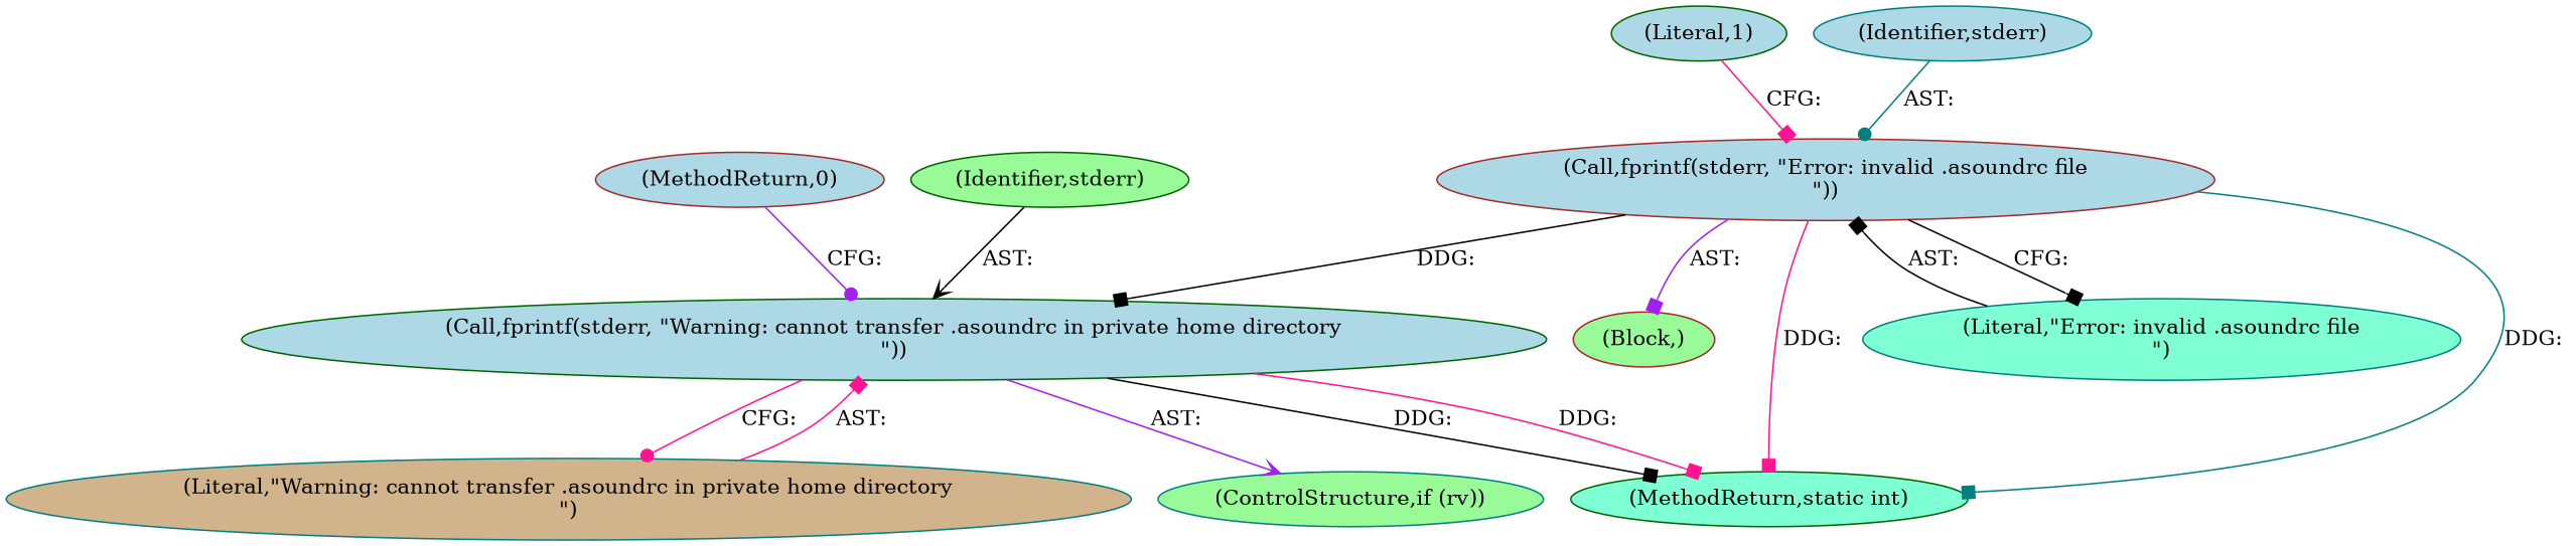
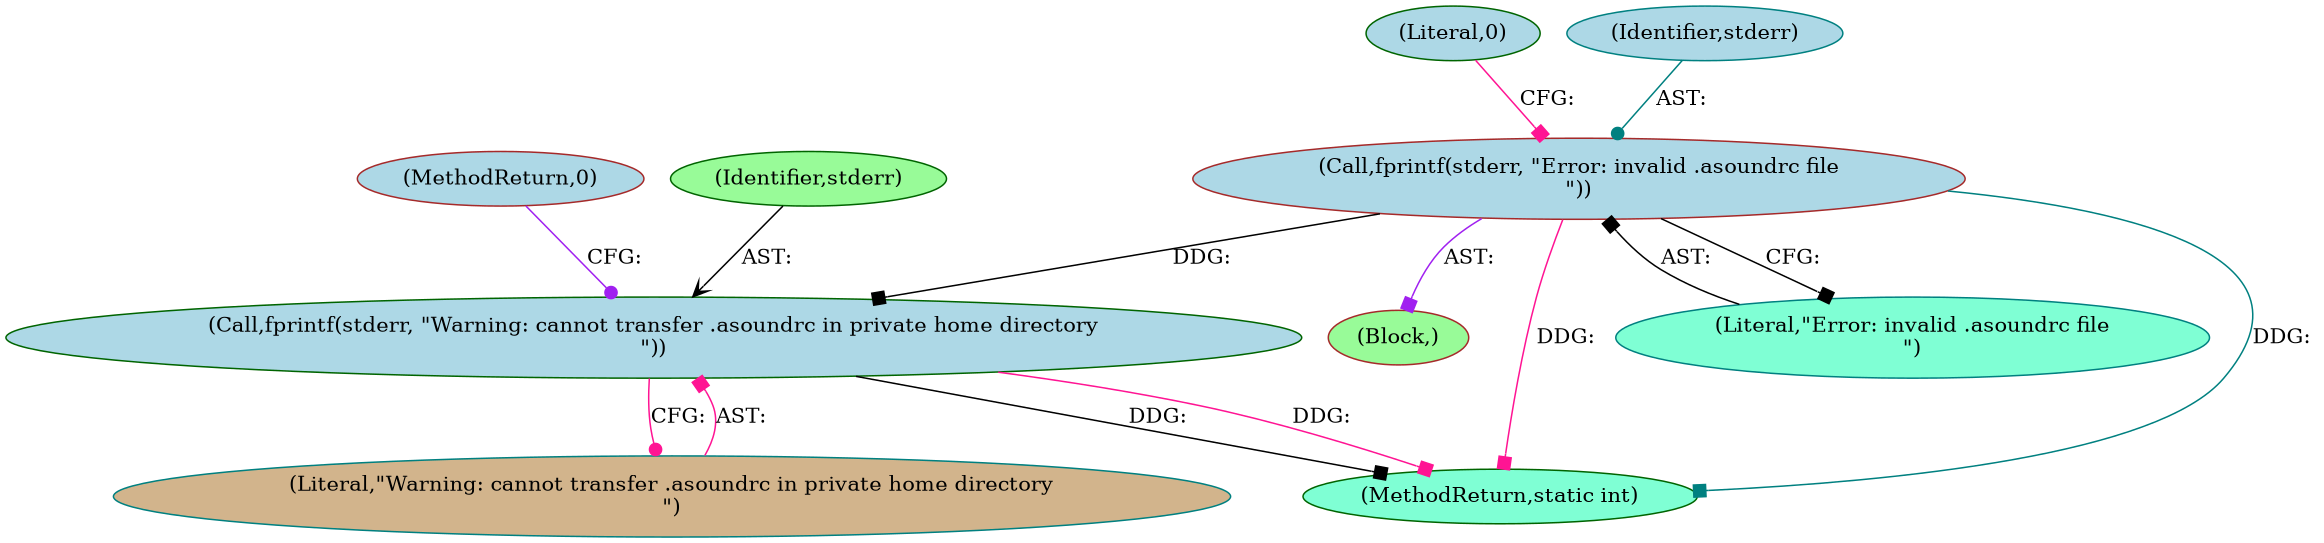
  digraph {
    node [color=darkgreen fillcolor=lightblue style=filled]
    edge [arrowhead=box color=black]
    n1 [color=brown label="(Call,fprintf(stderr, \"Error: invalid .asoundrc file\n\"))"]
    n2 [label="(Call,fprintf(stderr, \"Warning: cannot transfer .asoundrc in private home directory\n\"))"]
    n3 [color=teal fillcolor=aquamarine label="(Literal,\"Error: invalid .asoundrc file\n\")"]
    n4 [color=brown fillcolor=palegreen label="(Block,)"]
    n5 [fillcolor=aquamarine label="(MethodReturn,static int)"]
    n6 [color=teal fillcolor=tan label="(Literal,\"Warning: cannot transfer .asoundrc in private home directory\n\")"]
-   n7 [color=teal fillcolor=palegreen label="(ControlStructure,if (rv))"]
-   n8 [label="(Literal,1)"]
+   n8 [label="(Literal,0)"]
    n9 [color=teal label="(Identifier,stderr)"]
    n10 [color=brown label="(MethodReturn,0)"]
    n11 [fillcolor=palegreen label="(Identifier,stderr)"]
    n1 -> n2 [label="DDG: "]
    n1 -> n3 [label="CFG: "]
    n1 -> n4 [color=purple label="AST: "]
    n1 -> n5 [color=deeppink label="DDG: "]
    n1 -> n5 [color=teal label="DDG: "]
    n2 -> n5 [label="DDG: "]
    n2 -> n5 [color=deeppink label="DDG: "]
    n2 -> n6 [arrowhead=dot color=deeppink label="CFG: "]
-   n2 -> n7 [arrowhead=vee color=purple label="AST: "]
    n3 -> n1 [label="AST: "]
    n6 -> n2 [color=deeppink label="AST: "]
    n8 -> n1 [color=deeppink label="CFG: "]
    n9 -> n1 [arrowhead=dot color=teal label="AST: "]
    n10 -> n2 [arrowhead=dot color=purple label="CFG: "]
    n11 -> n2 [arrowhead=vee label="AST: "]
  }
